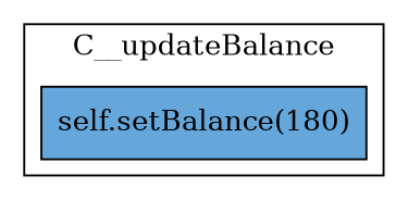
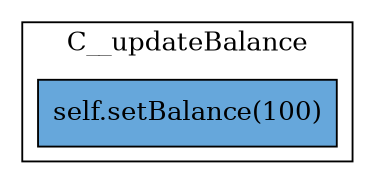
  digraph {
-   n1 [fillcolor="#66A7DB" label="self.setBalance(180)" shape=box style=filled]
+   n1 [fillcolor="#66A7DB" label="self.setBalance(100)" shape=box style=filled]
    subgraph cluster_1 {
      label=C__updateBalance
      n1
    }
  }
